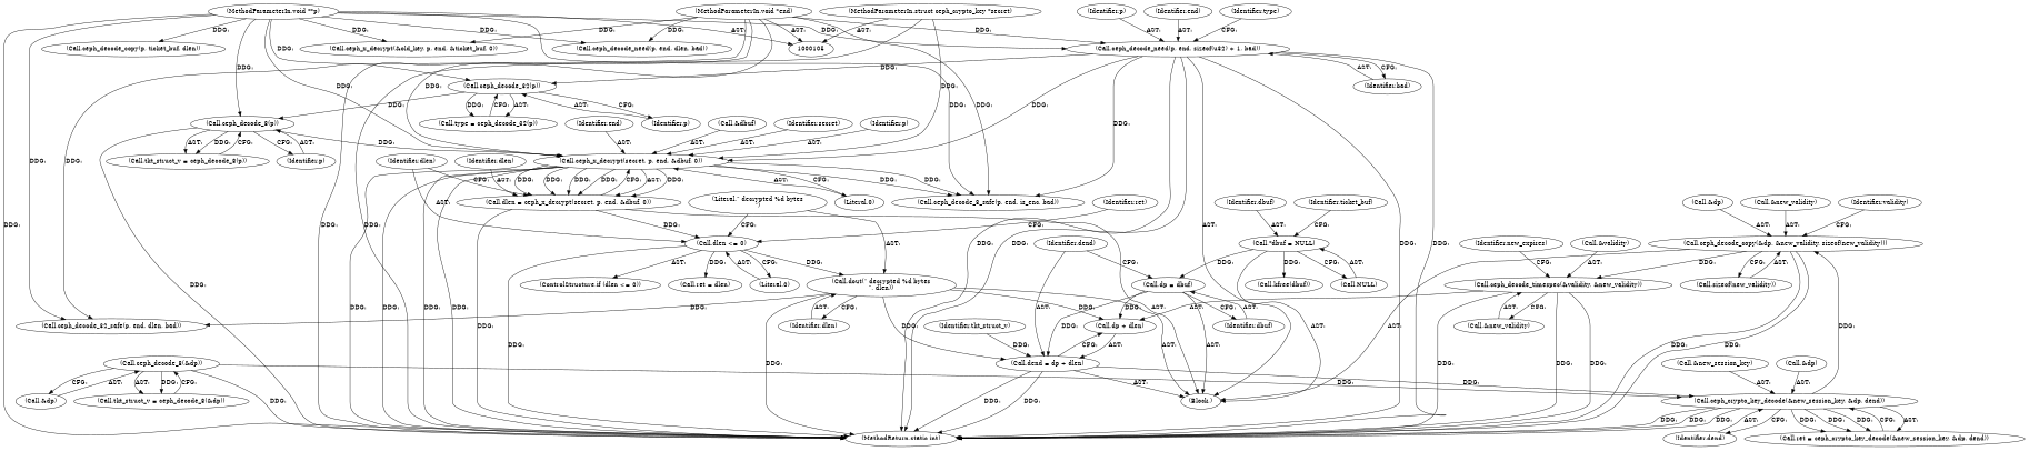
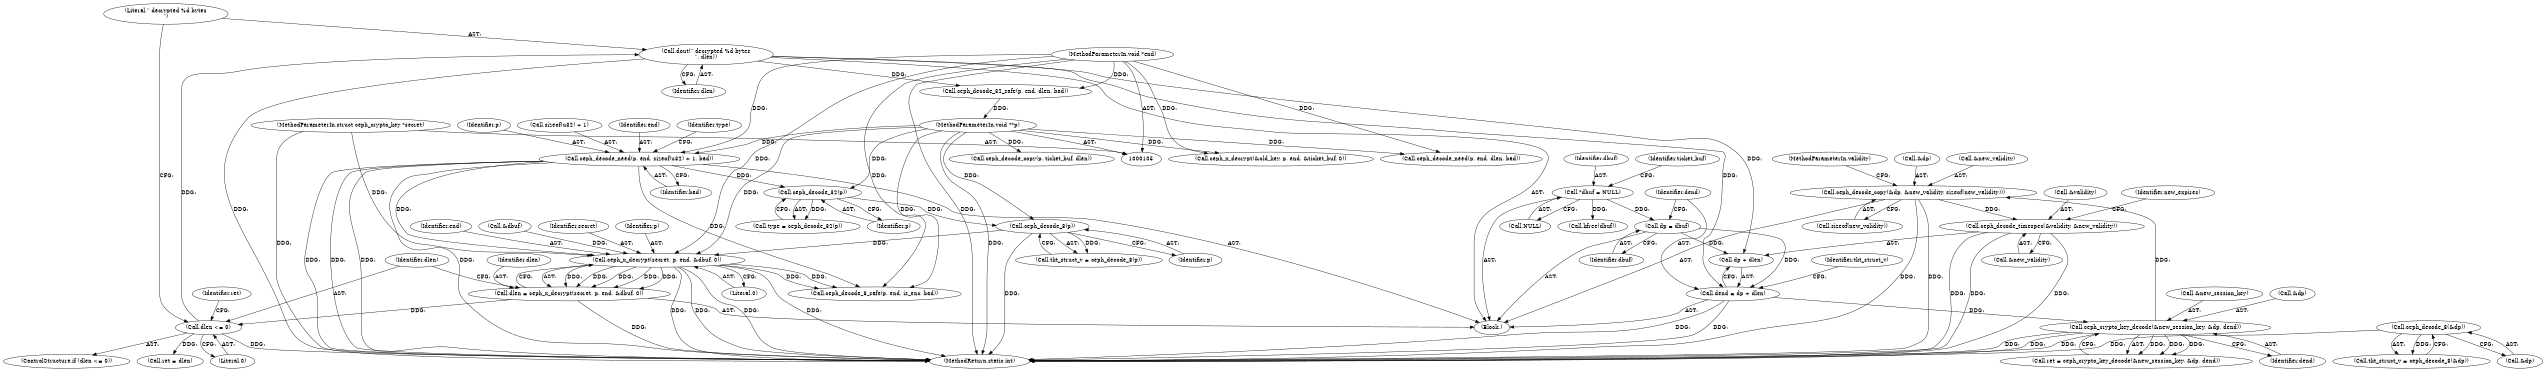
  digraph {
    n1 [label="(Call,ceph_decode_copy(&dp, &new_validity, sizeof(new_validity)))"]
    n2 [label="(Call,ceph_decode_timespec(&validity, &new_validity))"]
    n3 [label="(MethodReturn,static int)"]
    n4 [label="(Block,)"]
    n5 [label="(Call,sizeof(new_validity))"]
    n6 [label="(Call,dp + dlen)"]
    n7 [label="(Call,&new_validity)"]
    n8 [label="(Call,ceph_crypto_key_decode(&new_session_key, &dp, dend))"]
    n9 [label="(Call,ret = ceph_crypto_key_decode(&new_session_key, &dp, dend))"]
    n10 [label="(Identifier,dend)"]
    n11 [label="(Call,ceph_decode_8(&dp))"]
    n12 [label="(Call,tkt_struct_v = ceph_decode_8(&dp))"]
    n13 [label="(Call,&dp)"]
    n14 [label="(Call,dend = dp + dlen)"]
    n15 [label="(Call,dp = dbuf)"]
    n16 [label="(Identifier,dbuf)"]
    n17 [label="(Call,*dbuf = NULL)"]
    n18 [label="(Call,kfree(dbuf))"]
    n19 [label="(Call,NULL)"]
    n20 [label="(Call,dout(\" decrypted %d bytes\n\", dlen))"]
    n21 [label="(Identifier,dlen)"]
    n22 [label="(Call,ceph_decode_32_safe(p, end, dlen, bad))"]
    n23 [label="(Call,dlen <= 0)"]
    n24 [label="(Literal,0)"]
    n25 [label="(ControlStructure,if (dlen <= 0))"]
    n26 [label="(Call,ret = dlen)"]
    n27 [label="(Call,dlen = ceph_x_decrypt(secret, p, end, &dbuf, 0))"]
    n28 [label="(Call,ceph_x_decrypt(secret, p, end, &dbuf, 0))"]
    n29 [label="(Call,ceph_decode_8_safe(p, end, is_enc, bad))"]
    n30 [label="(Literal,0)"]
    n31 [label="(MethodParameterIn,struct ceph_crypto_key *secret)"]
    1000105
    n33 [label="(Call,ceph_decode_8(p))"]
    n34 [label="(Call,tkt_struct_v = ceph_decode_8(p))"]
    n35 [label="(Identifier,p)"]
    n36 [label="(Call,ceph_decode_32(p))"]
    n37 [label="(Call,type = ceph_decode_32(p))"]
    n38 [label="(Identifier,p)"]
    n39 [label="(Call,ceph_decode_need(p, end, sizeof(u32) + 1, bad))"]
    n40 [label="(Identifier,bad)"]
    n41 [label="(MethodParameterIn,void **p)"]
    n42 [label="(Call,ceph_x_decrypt(&old_key, p, end, &ticket_buf, 0))"]
    n43 [label="(Call,ceph_decode_need(p, end, dlen, bad))"]
    n44 [label="(Call,ceph_decode_copy(p, ticket_buf, dlen))"]
    n45 [label="(MethodParameterIn,void *end)"]
    n46 [label="(Identifier,end)"]
    n47 [label="(Call,&dp)"]
    n48 [label="(Identifier,ret)"]
    n49 [label="(Identifier,p)"]
    n50 [label="(Call,&new_session_key)"]
    n51 [label="(Call,&dp)"]
    n52 [label="(Call,&validity)"]
    n53 [label="(Identifier,ticket_buf)"]
    n54 [label="(Identifier,new_expires)"]
    n55 [label="(Identifier,dbuf)"]
    n56 [label="(Call,&dbuf)"]
+   n57 [label="(Call,sizeof(u32) + 1)"]
    n58 [label="(Identifier,secret)"]
    n59 [label="(Call,&new_validity)"]
    n60 [label="(Identifier,dlen)"]
    n61 [label="(Identifier,tkt_struct_v)"]
    n62 [label="(Identifier,dlen)"]
    n63 [label="(Literal,\" decrypted %d bytes\n\")"]
-   n64 [label="(Identifier,validity)"]
+   n64 [label="(MethodParameterIn,validity)"]
    n65 [label="(Identifier,dend)"]
    n66 [label="(Identifier,end)"]
    n67 [label="(Identifier,type)"]
    n68 [label="(Identifier,p)"]
    n1 -> n2 [label="DDG: "]
    n1 -> n3 [label="DDG: "]
    n1 -> n3 [label="DDG: "]
    n1 -> n4 [label="AST: "]
    n1 -> n5 [label="CFG: "]
    n2 -> n3 [label="DDG: "]
    n2 -> n3 [label="DDG: "]
    n2 -> n3 [label="DDG: "]
    n2 -> n6 [label="AST: "]
    n2 -> n7 [label="CFG: "]
    n5 -> n1 [label="AST: "]
    n6 -> n14 [label="AST: "]
    n7 -> n2 [label="AST: "]
    n8 -> n1 [label="DDG: "]
    n8 -> n3 [label="DDG: "]
    n8 -> n3 [label="DDG: "]
    n8 -> n3 [label="DDG: "]
    n8 -> n9 [label="AST: "]
    n8 -> n9 [label="DDG: "]
    n8 -> n9 [label="DDG: "]
    n8 -> n9 [label="DDG: "]
    n8 -> n10 [label="CFG: "]
    n9 -> n8 [label="CFG: "]
    n10 -> n8 [label="AST: "]
    n11 -> n3 [label="DDG: "]
-   n11 -> n8 [label="DDG: "]
    n11 -> n12 [label="AST: "]
    n11 -> n12 [label="DDG: "]
    n11 -> n13 [label="CFG: "]
    n12 -> n11 [label="CFG: "]
    n13 -> n11 [label="AST: "]
    n14 -> n3 [label="DDG: "]
    n14 -> n3 [label="DDG: "]
    n14 -> n4 [label="AST: "]
    n14 -> n6 [label="CFG: "]
    n14 -> n8 [label="DDG: "]
    n15 -> n4 [label="AST: "]
    n15 -> n6 [label="DDG: "]
    n15 -> n14 [label="DDG: "]
    n15 -> n16 [label="CFG: "]
    n16 -> n15 [label="AST: "]
    n17 -> n4 [label="AST: "]
    n17 -> n15 [label="DDG: "]
    n17 -> n18 [label="DDG: "]
    n17 -> n19 [label="CFG: "]
    n19 -> n17 [label="AST: "]
    n20 -> n3 [label="DDG: "]
    n20 -> n4 [label="AST: "]
    n20 -> n6 [label="DDG: "]
    n20 -> n14 [label="DDG: "]
    n20 -> n21 [label="CFG: "]
    n20 -> n22 [label="DDG: "]
    n21 -> n20 [label="AST: "]
    n23 -> n3 [label="DDG: "]
    n23 -> n20 [label="DDG: "]
    n23 -> n24 [label="CFG: "]
    n23 -> n25 [label="AST: "]
    n23 -> n26 [label="DDG: "]
    n24 -> n23 [label="AST: "]
    n27 -> n3 [label="DDG: "]
    n27 -> n4 [label="AST: "]
    n27 -> n23 [label="DDG: "]
    n27 -> n28 [label="CFG: "]
    n28 -> n3 [label="DDG: "]
    n28 -> n3 [label="DDG: "]
    n28 -> n3 [label="DDG: "]
    n28 -> n3 [label="DDG: "]
    n28 -> n27 [label="AST: "]
    n28 -> n27 [label="DDG: "]
    n28 -> n27 [label="DDG: "]
    n28 -> n27 [label="DDG: "]
    n28 -> n27 [label="DDG: "]
    n28 -> n27 [label="DDG: "]
    n28 -> n29 [label="DDG: "]
    n28 -> n29 [label="DDG: "]
    n28 -> n30 [label="CFG: "]
    n30 -> n28 [label="AST: "]
    n31 -> n3 [label="DDG: "]
    n31 -> n28 [label="DDG: "]
    n31 -> 1000105 [label="AST: "]
    n33 -> n3 [label="DDG: "]
    n33 -> n28 [label="DDG: "]
    n33 -> n34 [label="AST: "]
    n33 -> n34 [label="DDG: "]
    n33 -> n35 [label="CFG: "]
    n34 -> n33 [label="CFG: "]
    n35 -> n33 [label="AST: "]
    n36 -> n33 [label="DDG: "]
    n36 -> n37 [label="AST: "]
    n36 -> n37 [label="DDG: "]
    n36 -> n38 [label="CFG: "]
    n37 -> n36 [label="CFG: "]
    n38 -> n36 [label="AST: "]
    n39 -> n3 [label="DDG: "]
    n39 -> n3 [label="DDG: "]
    n39 -> n3 [label="DDG: "]
    n39 -> n3 [label="DDG: "]
    n39 -> n4 [label="AST: "]
    n39 -> n28 [label="DDG: "]
    n39 -> n29 [label="DDG: "]
    n39 -> n36 [label="DDG: "]
    n39 -> n40 [label="CFG: "]
    n40 -> n39 [label="AST: "]
    n41 -> n3 [label="DDG: "]
-   n41 -> n22 [label="DDG: "]
+   n22 -> n41 [label="DDG: "]
    n41 -> n28 [label="DDG: "]
    n41 -> n29 [label="DDG: "]
    n41 -> 1000105 [label="AST: "]
    n41 -> n33 [label="DDG: "]
    n41 -> n36 [label="DDG: "]
    n41 -> n39 [label="DDG: "]
    n41 -> n42 [label="DDG: "]
    n41 -> n43 [label="DDG: "]
    n41 -> n44 [label="DDG: "]
    n45 -> n3 [label="DDG: "]
    n45 -> n22 [label="DDG: "]
    n45 -> n28 [label="DDG: "]
    n45 -> n29 [label="DDG: "]
    n45 -> 1000105 [label="AST: "]
    n45 -> n39 [label="DDG: "]
    n45 -> n42 [label="DDG: "]
    n45 -> n43 [label="DDG: "]
    n46 -> n28 [label="AST: "]
    n47 -> n1 [label="AST: "]
    n48 -> n23 [label="CFG: "]
    n49 -> n39 [label="AST: "]
    n50 -> n8 [label="AST: "]
    n51 -> n8 [label="AST: "]
    n52 -> n2 [label="AST: "]
    n53 -> n17 [label="CFG: "]
    n54 -> n2 [label="CFG: "]
    n55 -> n17 [label="AST: "]
-   n56 -> n28 [label="AST: "]
+   n56 -> n28 [label="DDG: "]
+   n57 -> n39 [label="AST: "]
    n58 -> n28 [label="AST: "]
    n59 -> n1 [label="AST: "]
    n60 -> n23 [label="AST: "]
    n60 -> n27 [label="CFG: "]
-   n61 -> n14 [label="DDG: "]
+   n61 -> n14 [label="CFG: "]
    n62 -> n27 [label="AST: "]
    n63 -> n20 [label="AST: "]
    n63 -> n23 [label="CFG: "]
    n64 -> n1 [label="CFG: "]
    n65 -> n14 [label="AST: "]
    n65 -> n15 [label="CFG: "]
    n66 -> n39 [label="AST: "]
    n67 -> n39 [label="CFG: "]
    n68 -> n28 [label="AST: "]
  }
